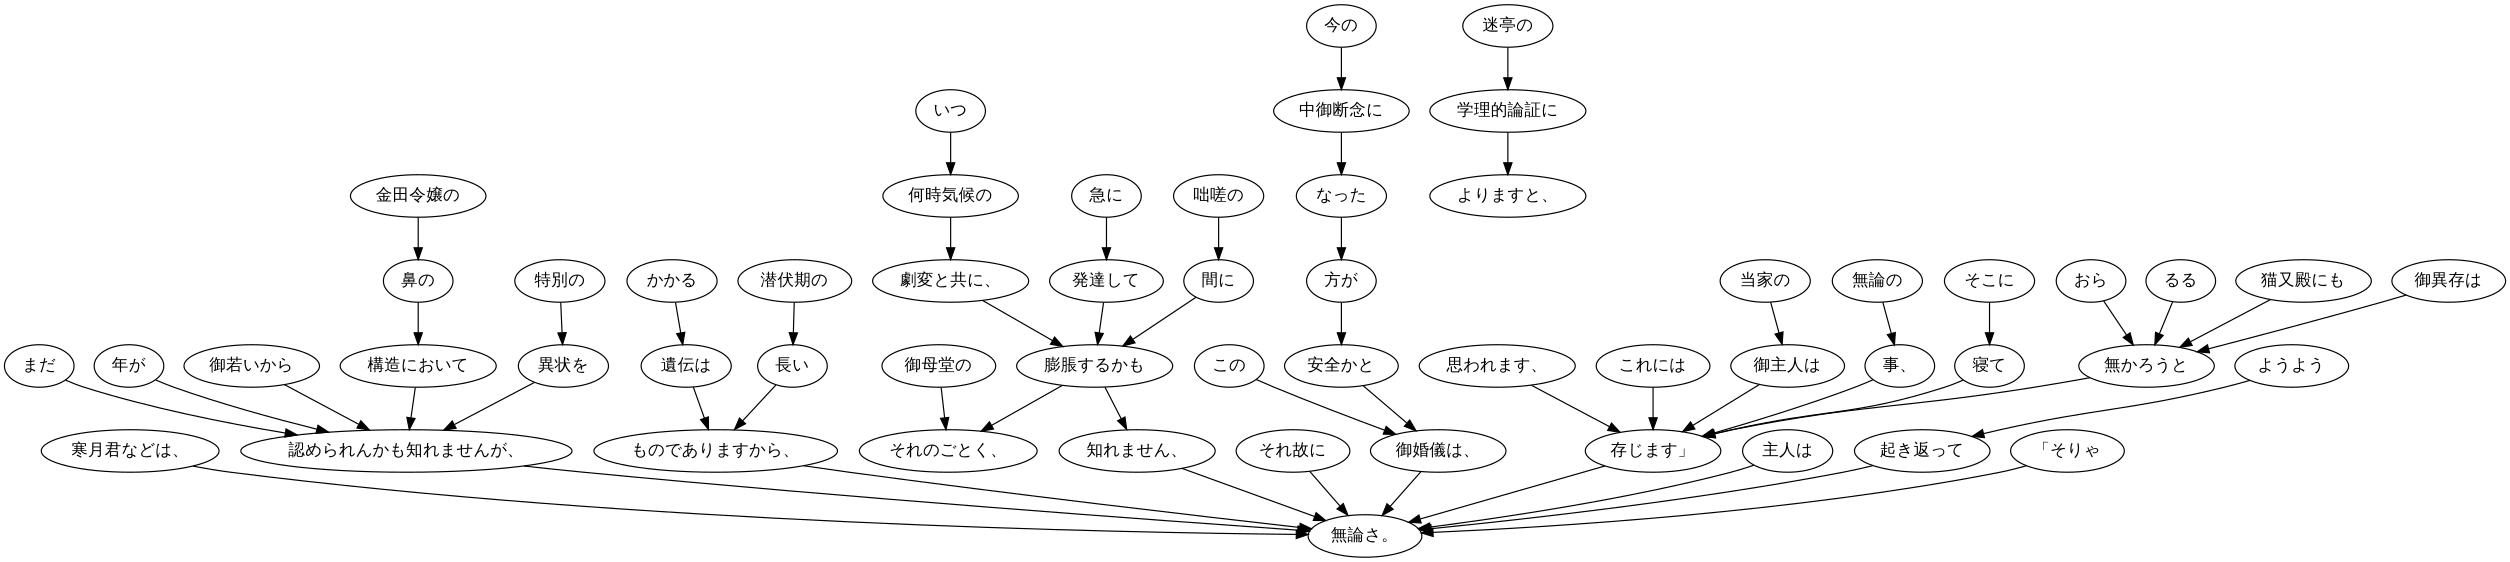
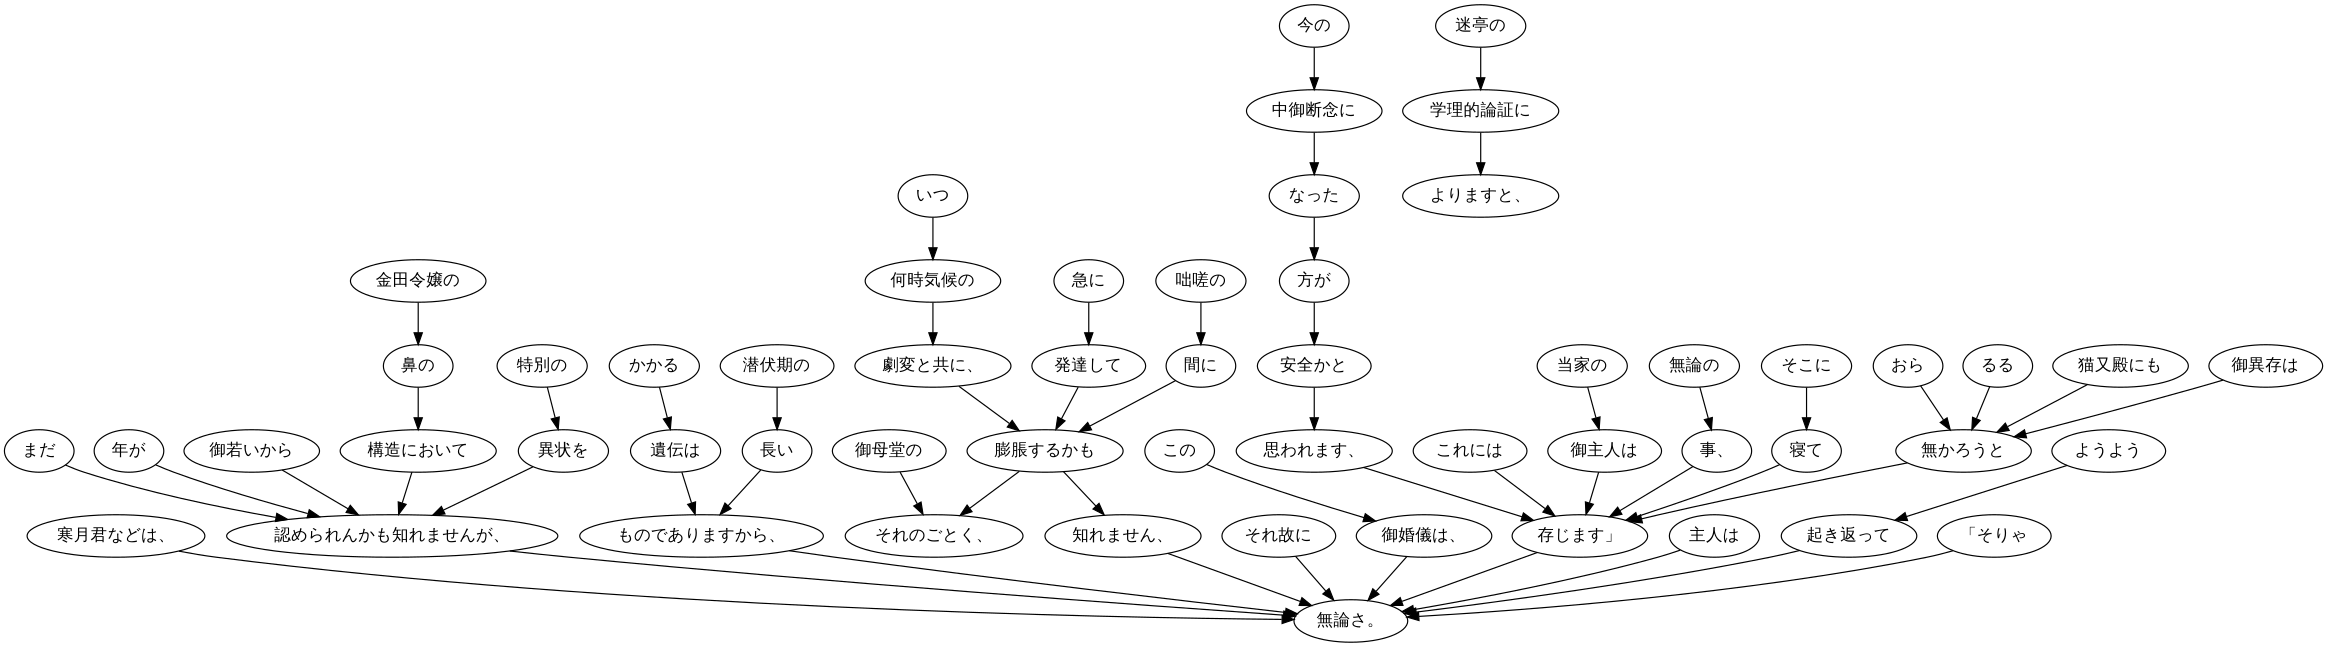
  digraph {
    n1 [label="寒月君などは、"]
    n2 [label="無論さ。"]
    n3 [label="まだ"]
    n4 [label="認められんかも知れませんが、"]
    n5 [label="年が"]
    n6 [label="御若いから"]
    n7 [label="金田令嬢の"]
    n8 [label="鼻の"]
    n9 [label="構造において"]
    n10 [label="特別の"]
    n11 [label="異状を"]
    n12 [label="かかる"]
    n13 [label="遺伝は"]
    n14 [label="ものでありますから、"]
    n15 [label="潜伏期の"]
    n16 [label="長い"]
    n17 [label="いつ"]
    n18 [label="何時気候の"]
    n19 [label="劇変と共に、"]
    n20 [label="膨脹するかも"]
    n21 [label="それのごとく、"]
    n22 [label="知れません、"]
    n23 [label="急に"]
    n24 [label="発達して"]
    n25 [label="御母堂の"]
    n26 [label="咄嗟の"]
    n27 [label="間に"]
    n28 [label="それ故に"]
    n29 [label="この"]
    n30 [label="御婚儀は、"]
    n31 [label="迷亭の"]
    n32 [label="学理的論証に"]
    n33 [label="よりますと、"]
    n34 [label="なった"]
    n35 [label="方が"]
    n36 [label="今の"]
    n37 [label="中御断念に"]
    n38 [label="安全かと"]
    n39 [label="思われます、"]
    n40 [label="存じます」"]
    n41 [label="これには"]
    n42 [label="当家の"]
    n43 [label="御主人は"]
    n44 [label="無論の"]
    n45 [label="事、"]
    n46 [label="そこに"]
    n47 [label="寝て"]
    n48 [label="おら"]
    n49 [label="無かろうと"]
    n50 [label="るる"]
    n51 [label="猫又殿にも"]
    n52 [label="御異存は"]
    n53 [label="主人は"]
    n54 [label="ようよう"]
    n55 [label="起き返って"]
    n56 [label="「そりゃ"]
    n1 -> n2
    n3 -> n4
    n4 -> n2
    n5 -> n4
    n6 -> n4
    n7 -> n8
    n8 -> n9
    n9 -> n4
    n10 -> n11
    n11 -> n4
    n12 -> n13
    n13 -> n14
    n14 -> n2
    n15 -> n16
    n16 -> n14
    n17 -> n18
    n18 -> n19
    n19 -> n20
    n20 -> n21
    n20 -> n22
    n22 -> n2
    n23 -> n24
    n24 -> n20
    n25 -> n21
    n26 -> n27
    n27 -> n20
    n28 -> n2
    n29 -> n30
    n30 -> n2
    n31 -> n32
    n32 -> n33
    n34 -> n35
    n35 -> n38
    n36 -> n37
    n37 -> n34
-   n38 -> n30
+   n38 -> n39
    n39 -> n40
    n40 -> n2
    n41 -> n40
    n42 -> n43
    n43 -> n40
    n44 -> n45
    n45 -> n40
    n46 -> n47
    n47 -> n40
    n48 -> n49
    n49 -> n40
    n50 -> n49
    n51 -> n49
    n52 -> n49
    n53 -> n2
    n54 -> n55
    n55 -> n2
    n56 -> n2
  }
